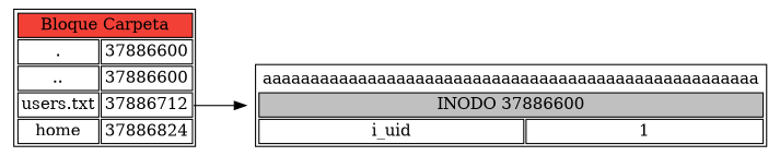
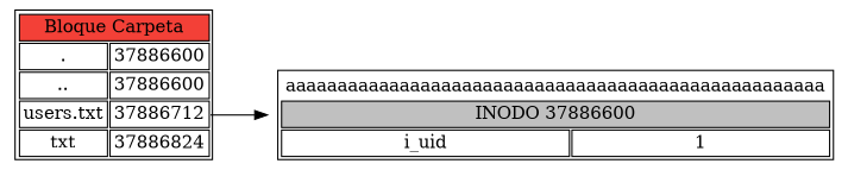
  digraph {
    rankdir=LR
    node [shape=none]
    n1 [label=<<table> <tr><td colspan="2" border="0">aaaaaaaaaaaaaaaaaaaaaaaaaaaaaaaaaaaaaaaaaaaaaaaaaaaa</td></tr> <tr><td colspan="2" bgcolor="gray">INODO 37886600</td></tr> <tr> <td>i_uid</td> <td>1</td> </tr> </table>>]
-   n2 [label=<<table> <tr> <td colspan="2" bgcolor="#f34037">Bloque Carpeta</td></tr> <tr> <td>.</td> <td port="37886600">37886600</td> </tr> <tr> <td>..</td> <td port="37886600">37886600</td> </tr> <tr> <td>users.txt</td> <td port="37886712">37886712</td> </tr> <tr> <td>home</td> <td port="37886824">37886824</td> </tr> </table>>]
+   n2 [label=<<table> <tr> <td colspan="2" bgcolor="#f34037">Bloque Carpeta</td></tr> <tr> <td>.</td> <td port="37886600">37886600</td> </tr> <tr> <td>..</td> <td port="37886600">37886600</td> </tr> <tr> <td>users.txt</td> <td port="37886712">37886712</td> </tr> <tr> <td>txt</td> <td port="37886824">37886824</td> </tr> </table>>]
    n2 -> n1 [tailport=37886712]
  }
